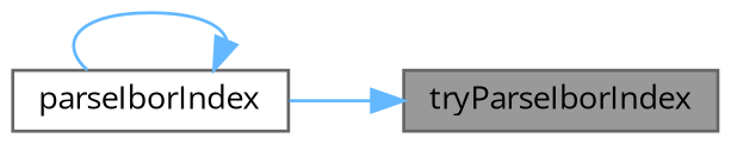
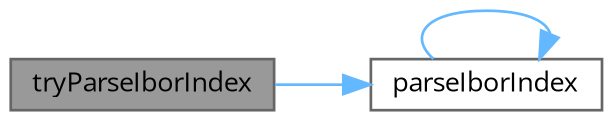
  digraph {
    rankdir=LR
    fontname="Open Sans"
    node [fontname="Open Sans" fontsize=10 shape=box style=filled]
    edge [color=steelblue1 fontname="Open Sans" fontsize=10 labelfontname=Helvetica labelfontsize=10 style=solid]
    n1 [color=gray40 fillcolor=grey60 fontcolor=black height=0.2 label=tryParseIborIndex width=0.4]
    n2 [color=grey40 fillcolor=white height=0.2 label=parseIborIndex width=0.4]
-   n2 -> n1
+   n1 -> n2
    n2 -> n2
  }
